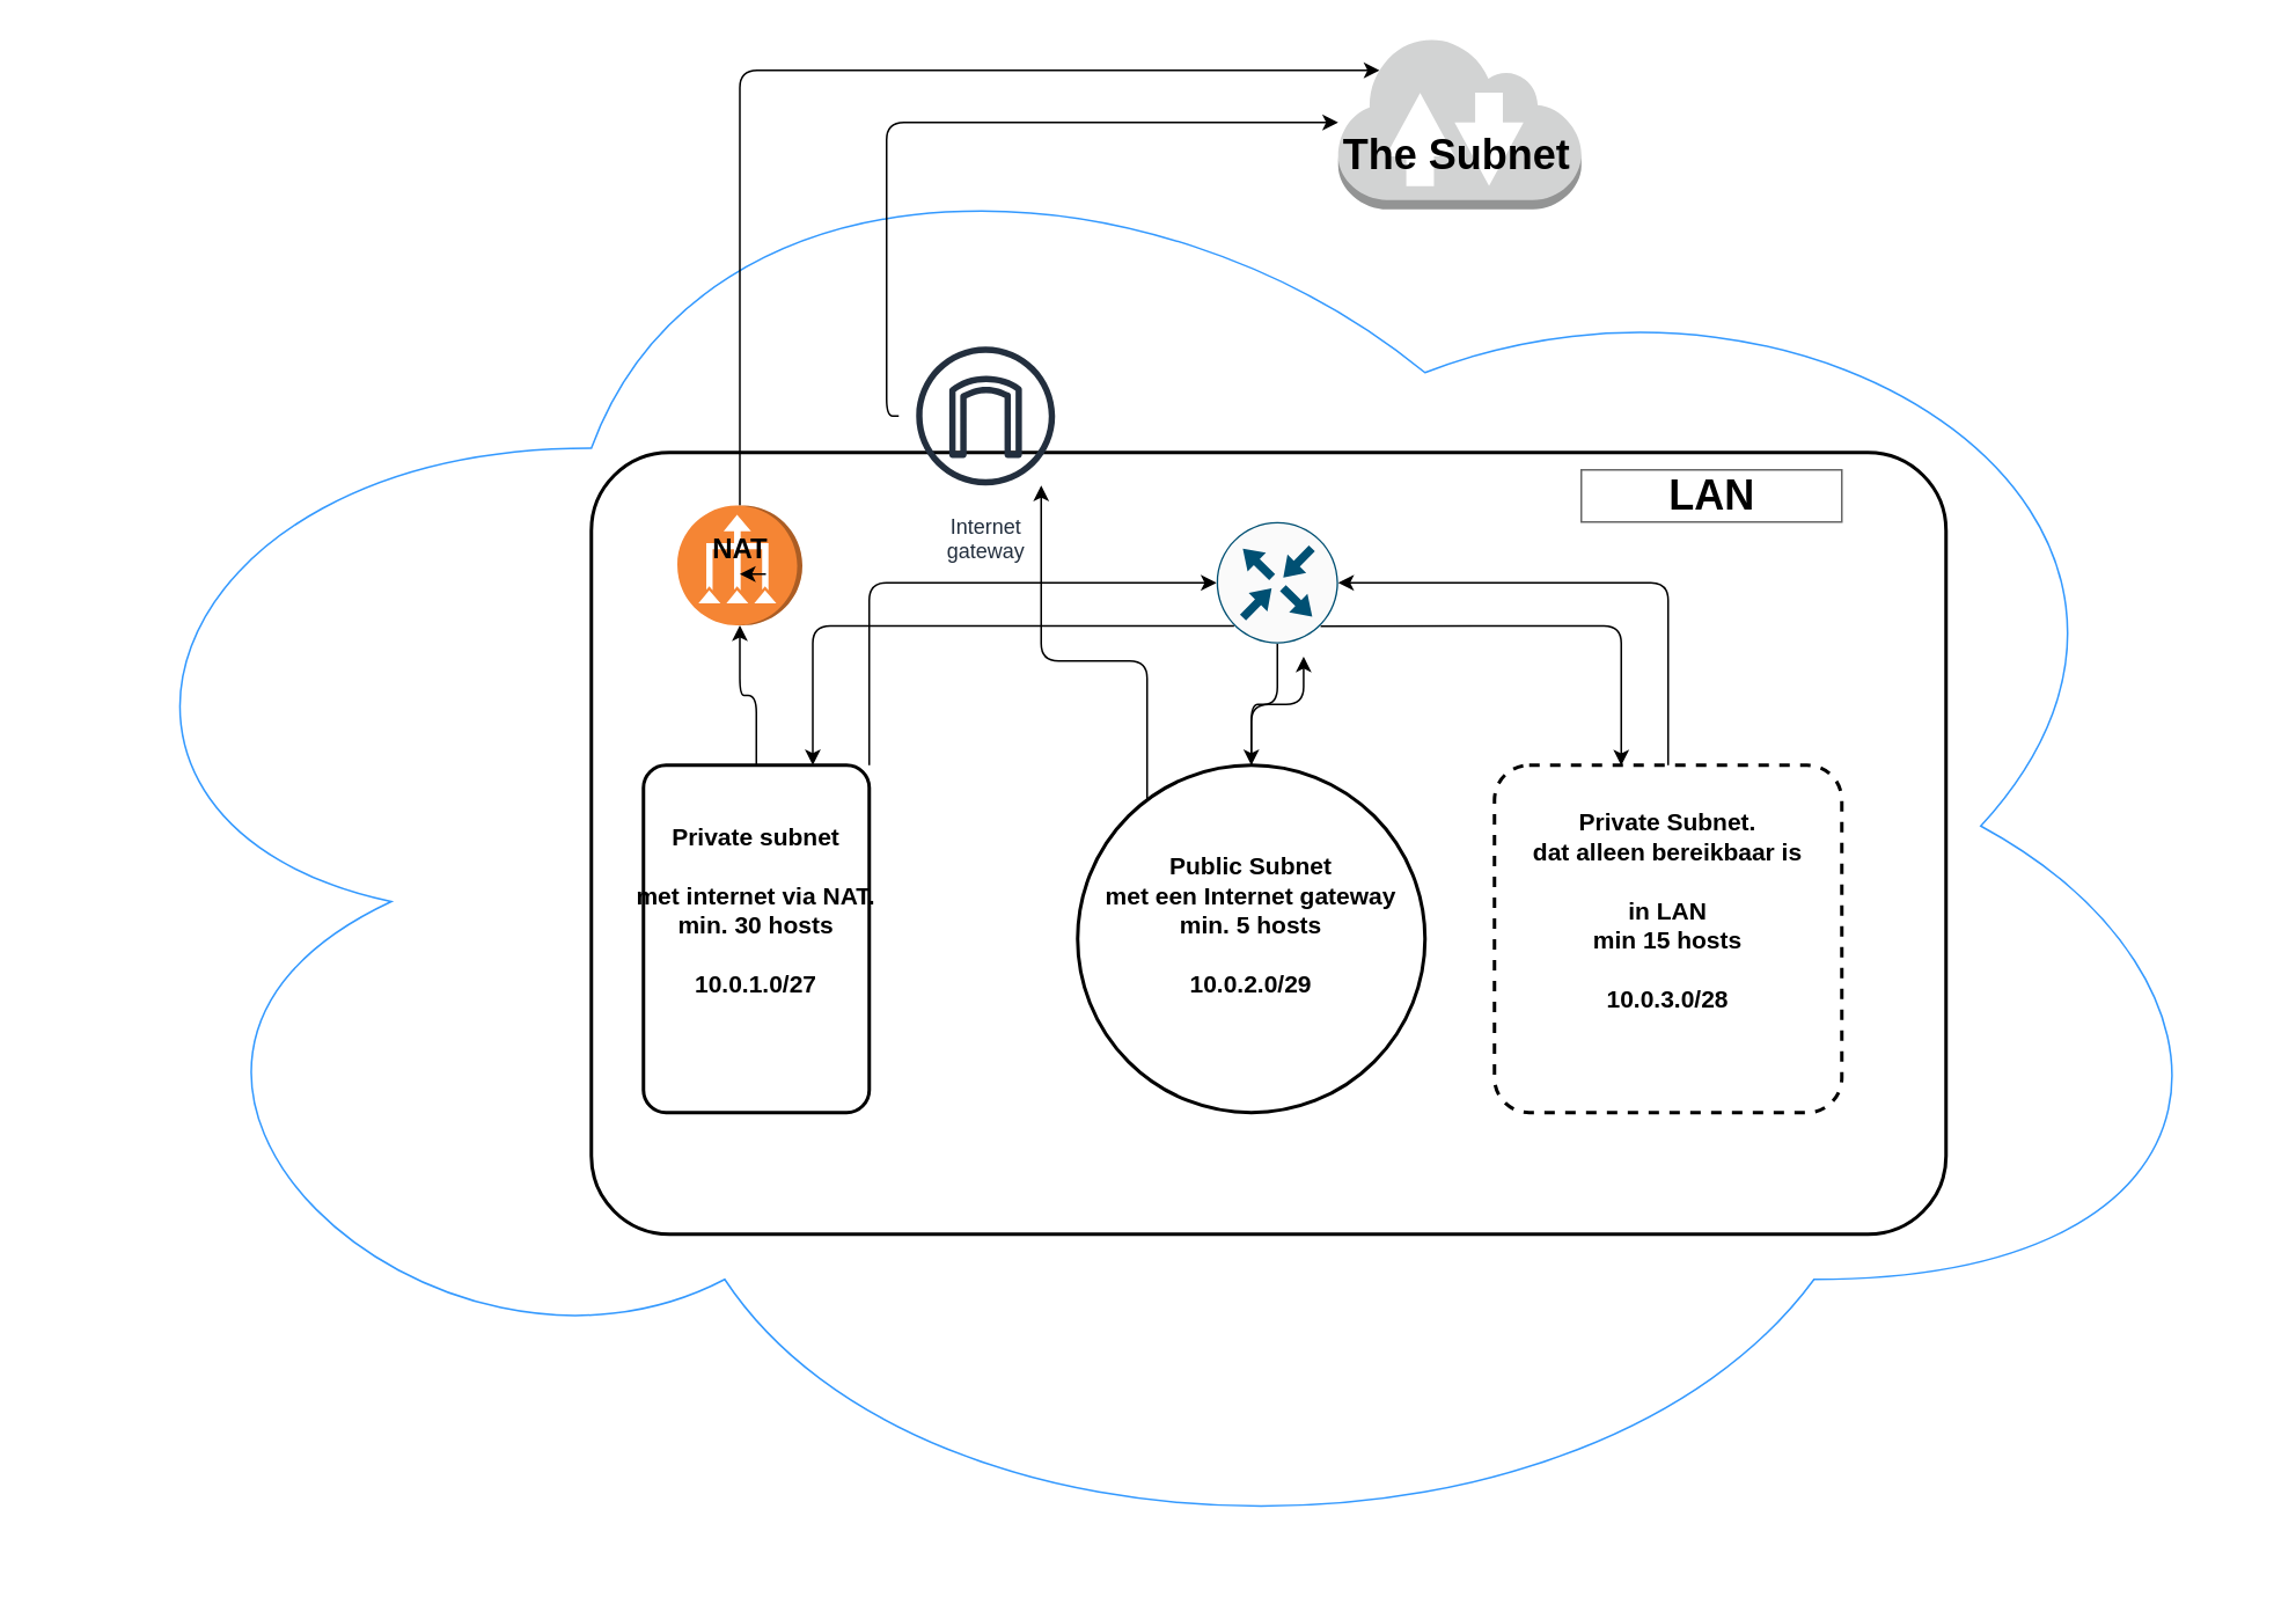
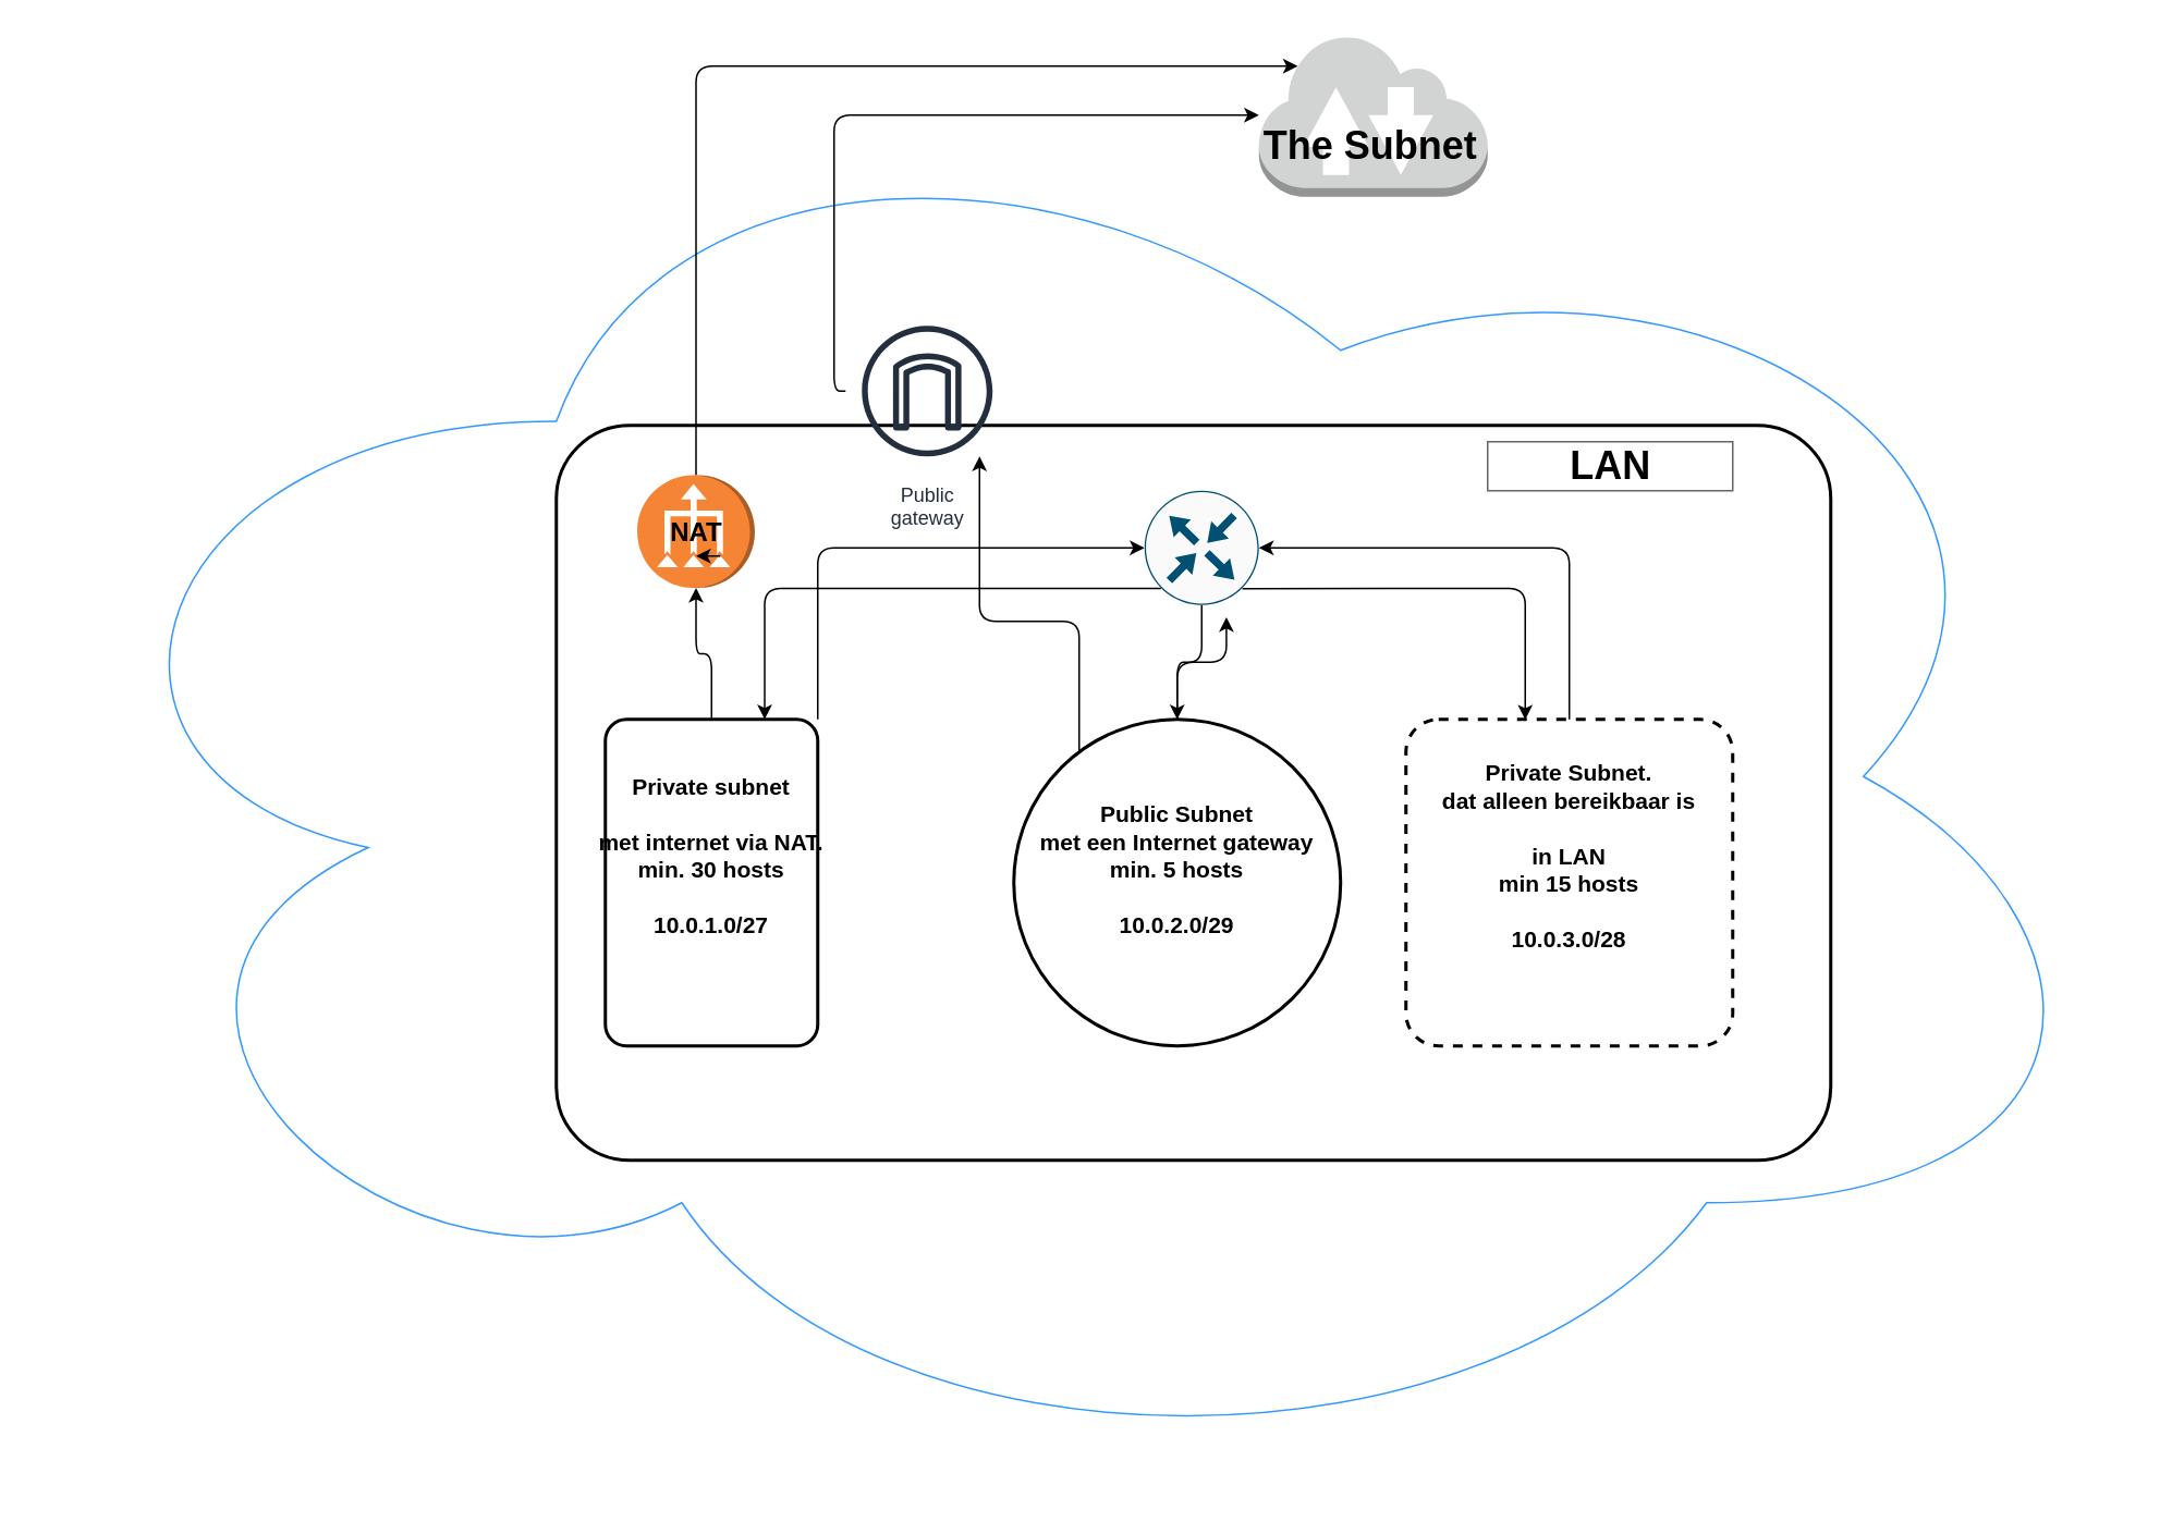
  <mxCell id="0" />
  <mxCell id="1" parent="0" />
  <mxCell id="2" value="" style="ellipse;shape=cloud;whiteSpace=wrap;html=1;fillColor=none;strokeColor=#3399FF;rounded=1;" vertex="1" parent="1"><mxGeometry x="20" y="40" width="1280" height="870" as="geometry" /></mxCell>
  <mxCell id="3" value="" style="rounded=1;arcSize=10;dashed=0;fillColor=none;gradientColor=none;strokeWidth=2;" vertex="1" parent="1"><mxGeometry x="340" width="780" height="450" as="geometry" y="260" /></mxCell>
  <mxCell id="4" style="edgeStyle=orthogonalEdgeStyle;rounded=1;orthogonalLoop=1;jettySize=auto;html=1;" edge="1" parent="1" source="6" target="13"><mxGeometry relative="1" as="geometry" /></mxCell>
  <mxCell id="5" style="edgeStyle=orthogonalEdgeStyle;rounded=1;orthogonalLoop=1;jettySize=auto;html=1;exitX=1;exitY=0;exitDx=0;exitDy=0;entryX=0.5;entryY=1;entryDx=0;entryDy=0;entryPerimeter=0;fontSize=16;" edge="1" parent="1" source="6" target="25"><mxGeometry relative="1" as="geometry" /></mxCell>
  <mxCell id="6" value="Private subnet &#10;&#10;met internet via NAT.&#10;min. 30 hosts&#10;&#10;10.0.1.0/27&#10;&#10;" style="rounded=1;arcSize=10;dashed=0;fillColor=none;gradientColor=none;strokeWidth=2;fontSize=14;fontStyle=1" vertex="1" parent="1"><mxGeometry x="370" y="440" width="130" height="200" as="geometry" /></mxCell>
  <mxCell id="7" style="edgeStyle=orthogonalEdgeStyle;rounded=1;orthogonalLoop=1;jettySize=auto;html=1;fontSize=16;" edge="1" parent="1" source="9"><mxGeometry relative="1" as="geometry"><mxPoint x="599" y="279" as="targetPoint" /><Array as="points"><mxPoint x="660" y="380" /><mxPoint x="599" y="380" /></Array></mxGeometry></mxCell>
  <mxCell id="8" style="edgeStyle=orthogonalEdgeStyle;rounded=1;orthogonalLoop=1;jettySize=auto;html=1;entryX=1.106;entryY=0.284;entryDx=0;entryDy=0;entryPerimeter=0;fontSize=16;" edge="1" parent="1" source="9" target="25"><mxGeometry relative="1" as="geometry" /></mxCell>
  <mxCell id="9" value="Public Subnet&#10;met een Internet gateway&#10;min. 5 hosts&#10;&#10;10.0.2.0/29&#10;" style="ellipse;arcSize=10;dashed=0;fillColor=none;gradientColor=none;strokeWidth=2;fontSize=14;fontStyle=1;" vertex="1" parent="1"><mxGeometry x="620" y="440" width="200" height="200" as="geometry" /></mxCell>
  <mxCell id="10" style="edgeStyle=orthogonalEdgeStyle;rounded=1;orthogonalLoop=1;jettySize=auto;html=1;entryX=0.5;entryY=0;entryDx=0;entryDy=0;entryPerimeter=0;fontSize=16;" edge="1" parent="1" source="11" target="25"><mxGeometry relative="1" as="geometry"><Array as="points"><mxPoint x="960" y="335" /></Array></mxGeometry></mxCell>
  <mxCell id="11" value="Private Subnet. &#10;dat alleen bereikbaar is &#10;&#10;in LAN&#10;min 15 hosts&#10;&#10;10.0.3.0/28&#10;&#10;" style="rounded=1;arcSize=10;dashed=1;fillColor=none;gradientColor=none;strokeWidth=2;fontSize=14;fontStyle=1;" vertex="1" parent="1"><mxGeometry x="860" y="440" width="200" height="200" as="geometry" /></mxCell>
  <mxCell id="12" style="edgeStyle=orthogonalEdgeStyle;rounded=1;orthogonalLoop=1;jettySize=auto;html=1;exitX=1;exitY=0.5;exitDx=0;exitDy=0;exitPerimeter=0;entryX=0.17;entryY=0.2;entryDx=0;entryDy=0;entryPerimeter=0;" edge="1" parent="1" source="13" target="14"><mxGeometry relative="1" as="geometry"><Array as="points"><mxPoint x="426" y="40" /></Array></mxGeometry></mxCell>
  <mxCell id="13" value="" style="outlineConnect=0;dashed=0;verticalLabelPosition=bottom;verticalAlign=top;align=center;html=1;shape=mxgraph.aws3.vpc_nat_gateway;fillColor=#F58534;gradientColor=none;rotation=-90;rounded=1;" vertex="1" parent="1"><mxGeometry x="391" y="289" width="69" height="72" as="geometry" /></mxCell>
  <mxCell id="14" value="" style="outlineConnect=0;dashed=0;verticalLabelPosition=bottom;verticalAlign=top;align=center;html=1;shape=mxgraph.aws3.internet_2;fillColor=#D2D3D3;gradientColor=none;rounded=1;strokeColor=#3399FF;" vertex="1" parent="1"><mxGeometry x="770" y="20" width="140" height="100" as="geometry" /></mxCell>
  <mxCell id="15" value="&lt;div align=&quot;center&quot;&gt;The Subnet&lt;/div&gt;&lt;div align=&quot;center&quot;&gt;&lt;br&gt;&lt;/div&gt;" style="text;strokeColor=none;fillColor=none;html=1;fontSize=24;fontStyle=1;verticalAlign=middle;align=center;rounded=1;" vertex="1" parent="1"><mxGeometry x="741" y="80" width="194" height="45" as="geometry" /></mxCell>
  <mxCell id="16" style="edgeStyle=orthogonalEdgeStyle;rounded=1;orthogonalLoop=1;jettySize=auto;html=1;fontSize=16;" edge="1" parent="1" source="17" target="14"><mxGeometry relative="1" as="geometry"><Array as="points"><mxPoint x="510" y="70" /></Array></mxGeometry></mxCell>
- <mxCell id="17" value="Internet&#10;gateway" style="sketch=0;outlineConnect=0;fontColor=#232F3E;gradientColor=none;strokeColor=#232F3E;fillColor=none;dashed=0;verticalLabelPosition=bottom;verticalAlign=top;align=center;html=1;fontSize=12;fontStyle=0;aspect=fixed;shape=mxgraph.aws4.resourceIcon;resIcon=mxgraph.aws4.internet_gateway;rounded=1;" vertex="1" parent="1"><mxGeometry x="517" y="189" width="100" height="100" as="geometry" /></mxCell>
- <mxCell id="18" value="&lt;font style=&quot;font-size: 16px&quot;&gt;&lt;b&gt;NAT&lt;/b&gt;&lt;/font&gt;" style="text;html=1;strokeColor=none;fillColor=none;align=center;verticalAlign=middle;whiteSpace=wrap;rounded=0;fontSize=14;" vertex="1" parent="1"><mxGeometry x="395.5" y="300" width="60" height="30" as="geometry" /></mxCell>
+ <mxCell id="17" value="Public&#10;gateway" style="sketch=0;outlineConnect=0;fontColor=#232F3E;gradientColor=none;strokeColor=#232F3E;fillColor=none;dashed=0;verticalLabelPosition=bottom;verticalAlign=top;align=center;html=1;fontSize=12;fontStyle=0;aspect=fixed;shape=mxgraph.aws4.resourceIcon;resIcon=mxgraph.aws4.internet_gateway;rounded=1;" vertex="1" parent="1"><mxGeometry x="517" y="189" width="100" height="100" as="geometry" /></mxCell>
+ <mxCell id="18" value="&lt;font style=&quot;font-size: 16px&quot;&gt;&lt;b&gt;NAT&lt;/b&gt;&lt;/font&gt;" style="text;html=1;strokeColor=none;fillColor=none;align=center;verticalAlign=middle;whiteSpace=wrap;rounded=0;fontSize=14;" vertex="1" parent="1"><mxGeometry x="395.5" y="310" width="60" height="30" as="geometry" /></mxCell>
  <mxCell id="19" style="edgeStyle=orthogonalEdgeStyle;rounded=1;orthogonalLoop=1;jettySize=auto;html=1;exitX=0.75;exitY=1;exitDx=0;exitDy=0;entryX=0.5;entryY=1;entryDx=0;entryDy=0;fontSize=16;" edge="1" parent="1" source="18" target="18"><mxGeometry relative="1" as="geometry" /></mxCell>
  <mxCell id="20" value="LAN" style="text;strokeColor=none;fillColor=none;html=1;fontSize=24;fontStyle=1;verticalAlign=middle;align=center;rounded=1;" vertex="1" parent="1"><mxGeometry x="935" y="265" width="100" height="40" as="geometry" /></mxCell>
  <mxCell id="21" value="" style="strokeWidth=1;shadow=0;dashed=0;align=center;html=1;shape=mxgraph.mockup.text.textBox;fontColor=#666666;align=left;fontSize=17;spacingLeft=4;spacingTop=-3;strokeColor=#666666;mainText=;rounded=1;fillColor=none;" vertex="1" parent="1"><mxGeometry x="910" y="270" width="150" height="30" as="geometry" /></mxCell>
  <mxCell id="22" style="edgeStyle=orthogonalEdgeStyle;rounded=1;orthogonalLoop=1;jettySize=auto;html=1;fontSize=16;" edge="1" parent="1" source="25" target="9"><mxGeometry relative="1" as="geometry" /></mxCell>
  <mxCell id="23" style="edgeStyle=orthogonalEdgeStyle;rounded=1;orthogonalLoop=1;jettySize=auto;html=1;exitX=0.856;exitY=0.145;exitDx=0;exitDy=0;exitPerimeter=0;entryX=0.365;entryY=0.001;entryDx=0;entryDy=0;entryPerimeter=0;fontSize=16;" edge="1" parent="1" source="25" target="11"><mxGeometry relative="1" as="geometry" /></mxCell>
  <mxCell id="24" style="edgeStyle=orthogonalEdgeStyle;rounded=1;orthogonalLoop=1;jettySize=auto;html=1;exitX=0.855;exitY=0.856;exitDx=0;exitDy=0;exitPerimeter=0;entryX=0.75;entryY=0;entryDx=0;entryDy=0;fontSize=16;" edge="1" parent="1" source="25" target="6"><mxGeometry relative="1" as="geometry" /></mxCell>
  <mxCell id="25" value="" style="sketch=0;points=[[0.5,0,0],[1,0.5,0],[0.5,1,0],[0,0.5,0],[0.145,0.145,0],[0.856,0.145,0],[0.855,0.856,0],[0.145,0.855,0]];verticalLabelPosition=bottom;html=1;verticalAlign=top;aspect=fixed;align=center;pointerEvents=1;shape=mxgraph.cisco19.rect;prIcon=router;fillColor=#FAFAFA;strokeColor=#005073;rounded=1;fontSize=16;direction=south;" vertex="1" parent="1"><mxGeometry x="700" y="300" width="70" height="70" as="geometry" /></mxCell>
